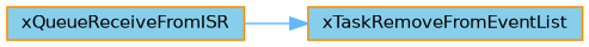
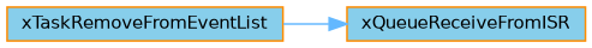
  digraph {
    rankdir=LR
    node [color=darkorange fillcolor=skyblue fontname=Helvetica fontsize=10 shape=box style=filled]
    n1 [fontcolor=black height=0.2 label=xQueueReceiveFromISR width=0.4]
    n2 [height=0.2 label=xTaskRemoveFromEventList width=0.4]
-   n1 -> n2 [color=steelblue1 fontname=Helvetica fontsize=10 labelfontname=Helvetica labelfontsize=10 style=solid]
+   n2 -> n1 [color=steelblue1 fontname=Helvetica fontsize=10 labelfontname=Helvetica labelfontsize=10 style=solid]
  }
